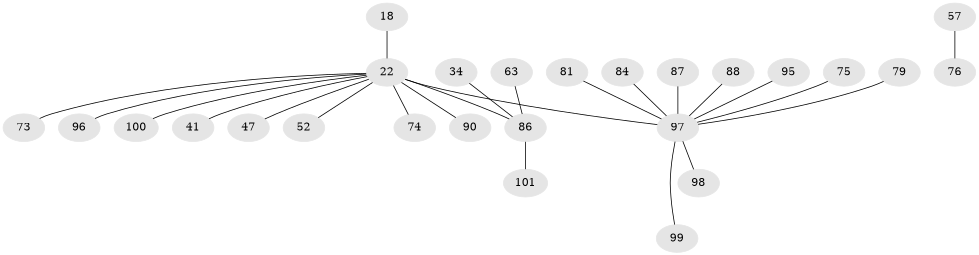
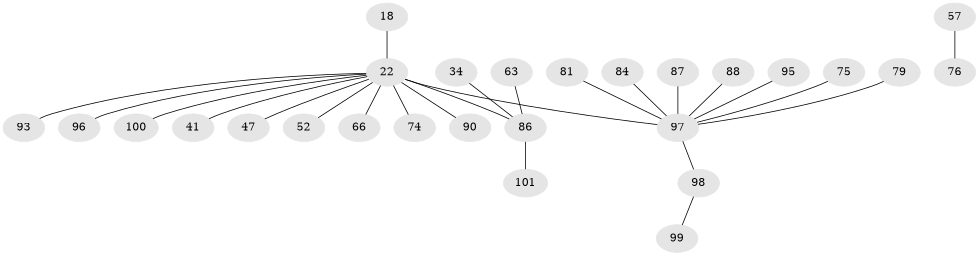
  graph {
    node [color=gray90 style=filled]
    22 [super="+6"]
    41
    47
    52
+   66
    74 [super="+19"]
    86 [super="+75+54"]
    90
-   93 [label=73]
+   93
    96
    97 [super="+82+91+68+70"]
    100 [super="+94"]
    n13 [label=18]
    101
    98
    99 [super="+89+92"]
    34
    57 [super="+29"]
    76
    63
    n21 [label=75 super="+13"]
    79
    81 [super="+4"]
    84 [super="+48"]
    87 [super="+78"]
    88
    95 [super="+69"]
    22 -- 41
    22 -- 47
    22 -- 52
+   22 -- 66
    22 -- 74
    22 -- 86 [weight=3]
    22 -- 90
    22 -- 93
    22 -- 96
    22 -- 97 [weight=2]
    22 -- 100
    86 -- 101
    97 -- 98
-   97 -- 99
+   98 -- 99
    n13 -- 22
    34 -- 86
    57 -- 76
    63 -- 86
    n21 -- 97
    79 -- 97
    81 -- 97
    84 -- 97
    87 -- 97
    88 -- 97
    95 -- 97
  }
